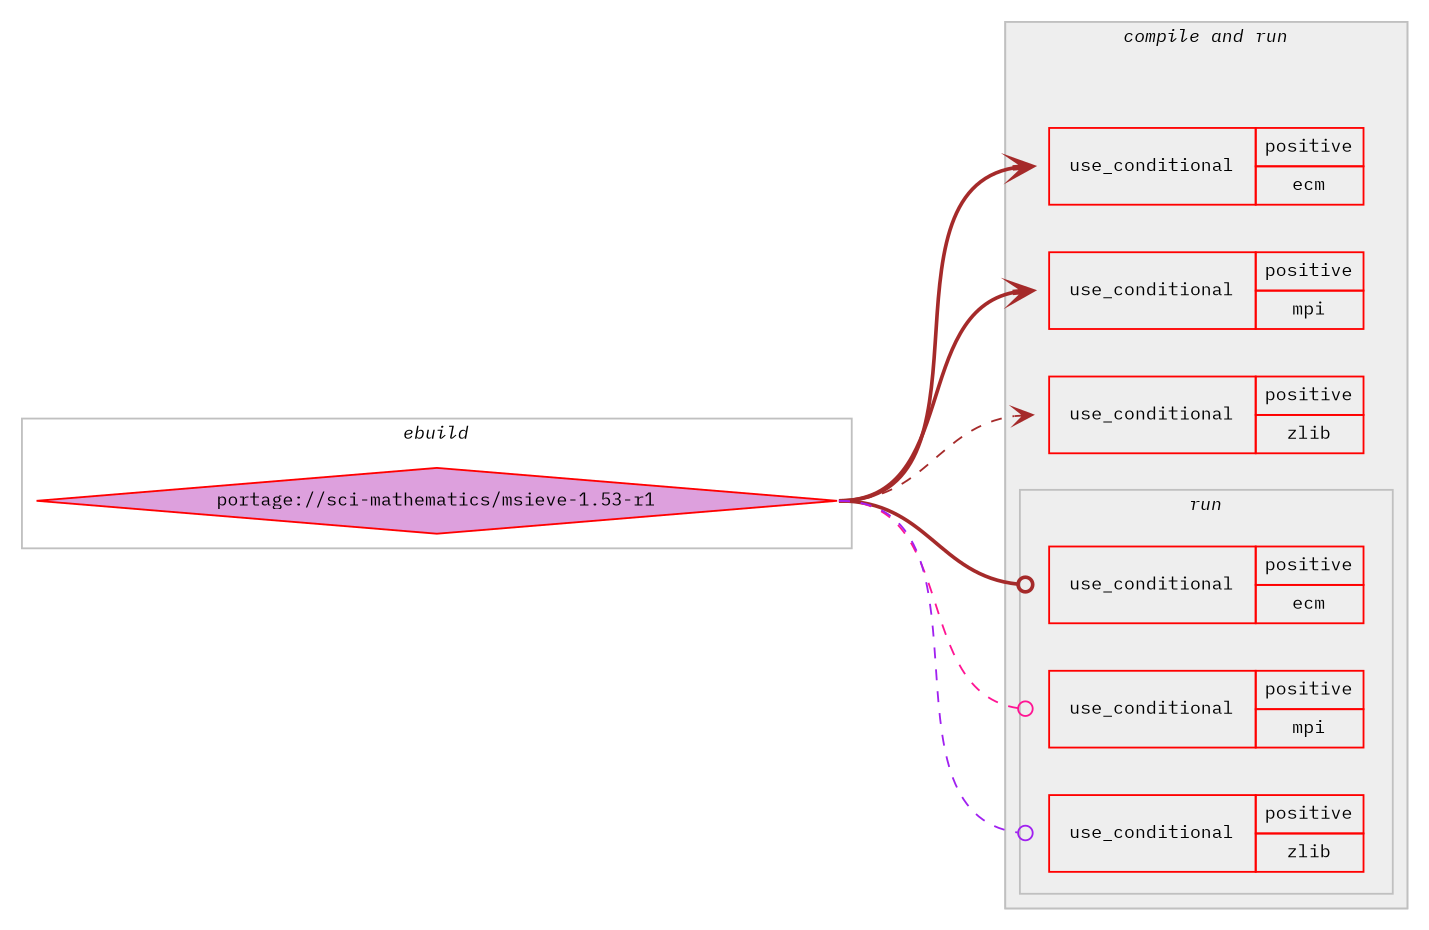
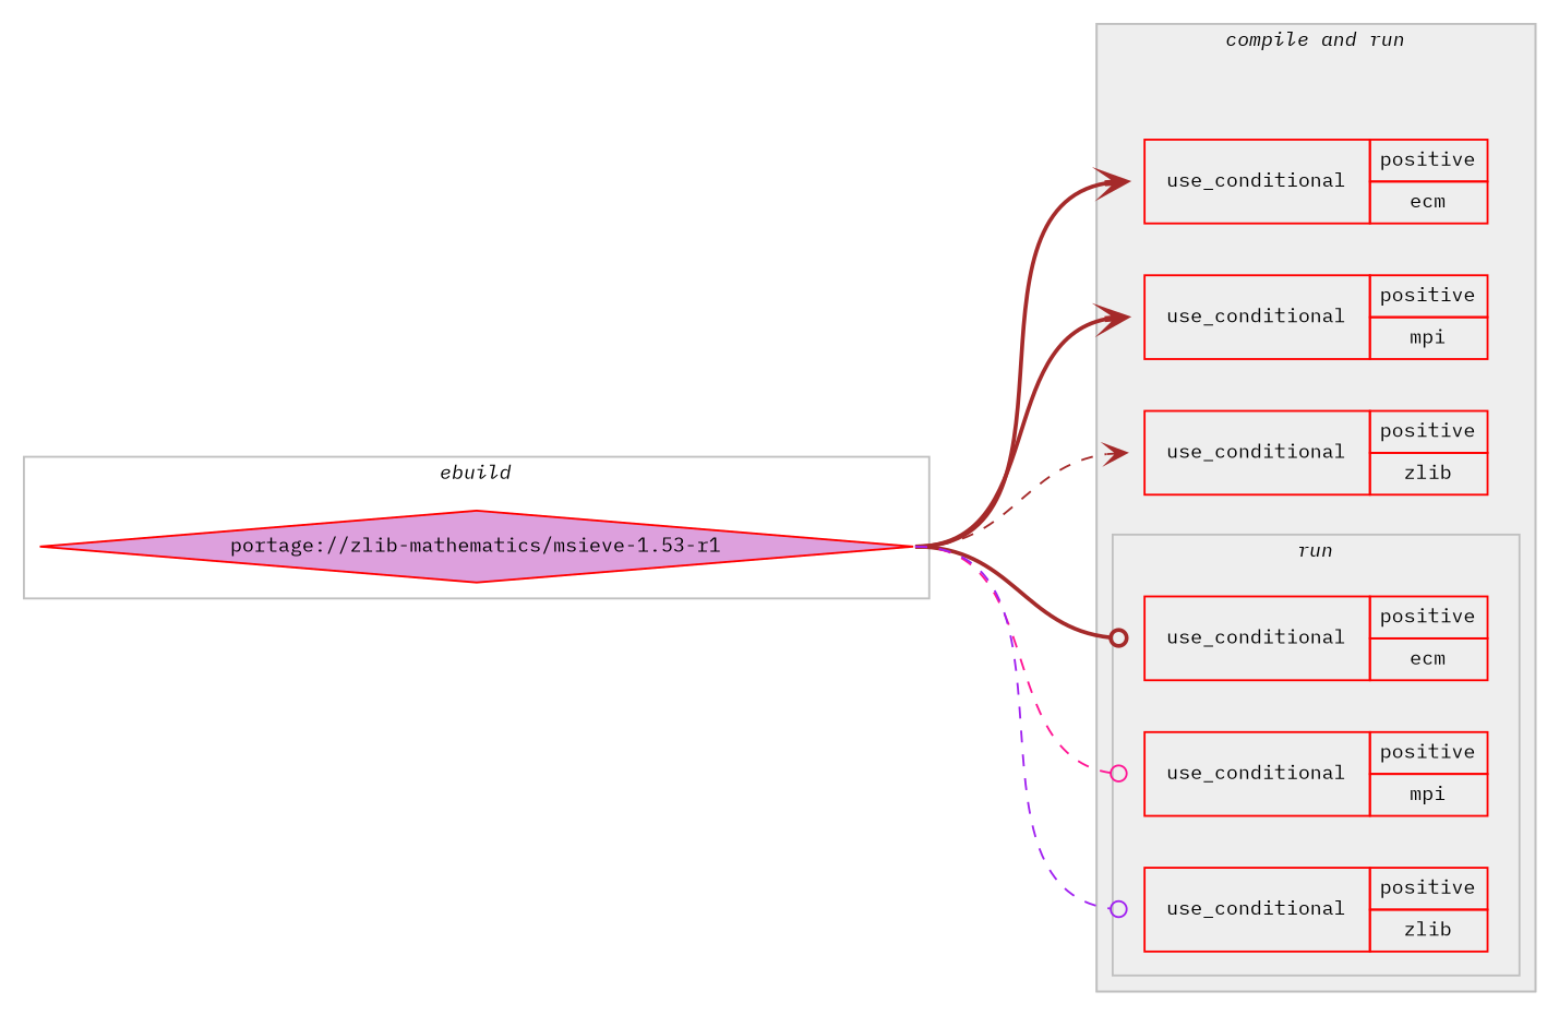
  digraph {
    compound=true
    concentrate=true
    fontname="IBM Plex Mono"
    fontsize=10
    newrank=true
    rankdir=LR
    ranksep=1.5
    node [color=red fontname="IBM Plex Mono" fontsize=10 shape=none]
    edge [arrowhead=vee headport=w style=bold tailport=e weight=20 color=brown fontname="IBM Plex Mono"]
-   n1 [label="portage://sci-mathematics/msieve-1.53-r1" width=4 style=filled fillcolor=plum shape=diamond]
+   n1 [label="portage://zlib-mathematics/msieve-1.53-r1" width=4 style=filled fillcolor=plum shape=diamond]
    n2 [label=<<TABLE BORDER="0" CELLBORDER="1" CELLSPACING="0" CELLPADDING="4"><TR><TD ROWSPAN="3" CELLPADDING="10">use_conditional</TD></TR><TR><TD>positive</TD></TR><TR><TD>ecm</TD></TR></TABLE>>]
    n3 [label=<<TABLE BORDER="0" CELLBORDER="1" CELLSPACING="0" CELLPADDING="4"><TR><TD ROWSPAN="3" CELLPADDING="10">use_conditional</TD></TR><TR><TD>positive</TD></TR><TR><TD>mpi</TD></TR></TABLE>>]
    n4 [label=<<TABLE BORDER="0" CELLBORDER="1" CELLSPACING="0" CELLPADDING="4"><TR><TD ROWSPAN="3" CELLPADDING="10">use_conditional</TD></TR><TR><TD>positive</TD></TR><TR><TD>zlib</TD></TR></TABLE>>]
    n5 [label=<<TABLE BORDER="0" CELLBORDER="1" CELLSPACING="0" CELLPADDING="4"><TR><TD ROWSPAN="3" CELLPADDING="10">use_conditional</TD></TR><TR><TD>positive</TD></TR><TR><TD>ecm</TD></TR></TABLE>>]
    n6 [label=<<TABLE BORDER="0" CELLBORDER="1" CELLSPACING="0" CELLPADDING="4"><TR><TD ROWSPAN="3" CELLPADDING="10">use_conditional</TD></TR><TR><TD>positive</TD></TR><TR><TD>mpi</TD></TR></TABLE>>]
    n7 [label=<<TABLE BORDER="0" CELLBORDER="1" CELLSPACING="0" CELLPADDING="4"><TR><TD ROWSPAN="3" CELLPADDING="10">use_conditional</TD></TR><TR><TD>positive</TD></TR><TR><TD>zlib</TD></TR></TABLE>>]
    subgraph cluster_1 {
      color=gray
      label=<<i>ebuild</i>>
      rank=same
      n1
    }
    subgraph cluster_2 {
      color=gray
      label=<<i>dependencies</i>>
      subgraph cluster_3 {
        color=gray
        fillcolor="#eeeeee"
        label=<<i>compile</i>>
        style=filled
        subgraph sub_4 {
          color=gray
          fillcolor="#eeeeee"
          label=<<i>compile</i>>
          style=filled
          n2
        }
        subgraph sub_5 {
          color=gray
          fillcolor="#eeeeee"
          label=<<i>compile</i>>
          style=filled
          n3
        }
        subgraph sub_6 {
          color=gray
          fillcolor="#eeeeee"
          label=<<i>compile</i>>
          style=filled
          n4
        }
      }
      subgraph cluster_7 {
        color=gray
        fillcolor="#eeeeee"
        label=<<i>compile and run</i>>
        style=filled
      }
      subgraph cluster_8 {
        color=gray
        fillcolor="#eeeeee"
        label=<<i>run</i>>
        style=filled
        subgraph sub_9 {
          color=gray
          fillcolor="#eeeeee"
          label=<<i>run</i>>
          style=filled
          n5
        }
        subgraph sub_10 {
          color=gray
          fillcolor="#eeeeee"
          label=<<i>run</i>>
          style=filled
          n6
        }
        subgraph sub_11 {
          color=gray
          fillcolor="#eeeeee"
          label=<<i>run</i>>
          style=filled
          n7
        }
      }
    }
    subgraph cluster_12 {
      color=gray
      label=<<i>candidates</i>>
      rank=same
    }
    n1 -> n2
    n1 -> n3
    n1 -> n4 [style=dashed]
    n1 -> n5 [arrowhead=odot]
    n1 -> n6 [arrowhead=odot style=dashed color=deeppink]
    n1 -> n7 [arrowhead=odot style=dashed color=purple]
  }
